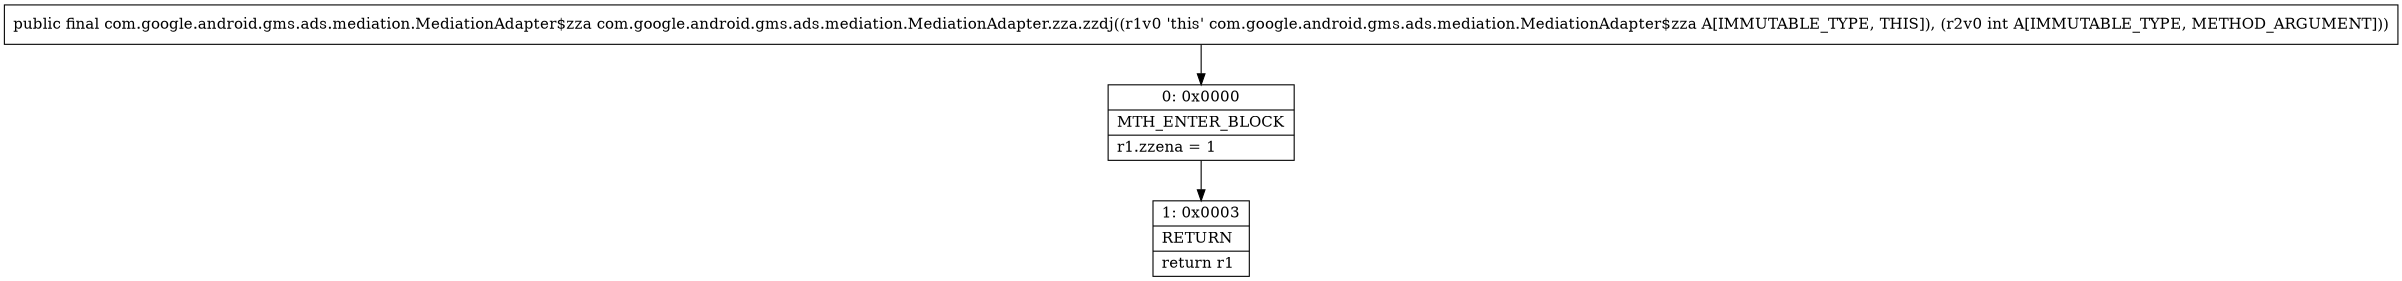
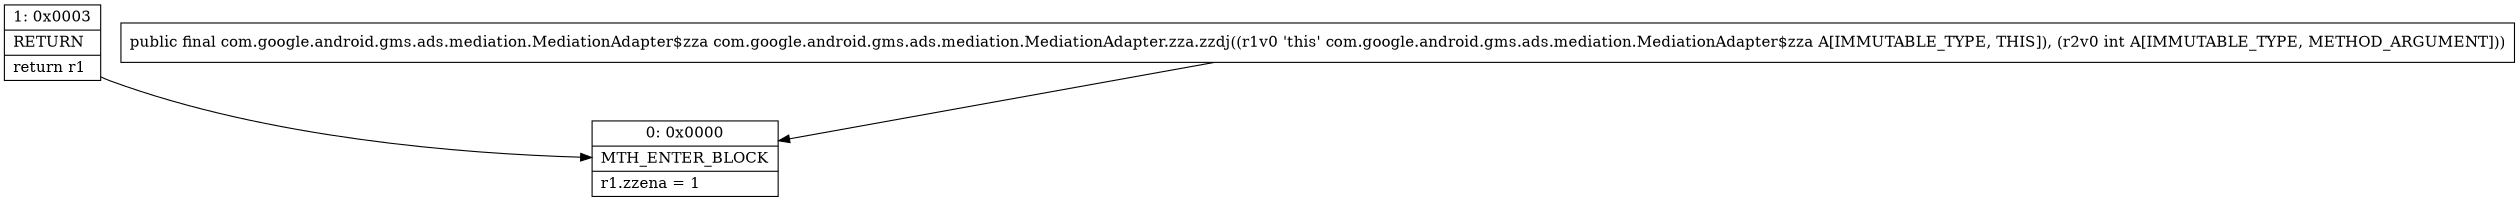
  digraph {
    node [shape=record]
    n1 [label="{0\:\ 0x0000|MTH_ENTER_BLOCK\l|r1.zzena = 1\l}"]
    n2 [label="{1\:\ 0x0003|RETURN\l|return r1\l}"]
    n3 [label="{public final com.google.android.gms.ads.mediation.MediationAdapter$zza com.google.android.gms.ads.mediation.MediationAdapter.zza.zzdj((r1v0 'this' com.google.android.gms.ads.mediation.MediationAdapter$zza A[IMMUTABLE_TYPE, THIS]), (r2v0 int A[IMMUTABLE_TYPE, METHOD_ARGUMENT])) }"]
-   n1 -> n2
+   n2 -> n1
    n3 -> n1
  }
